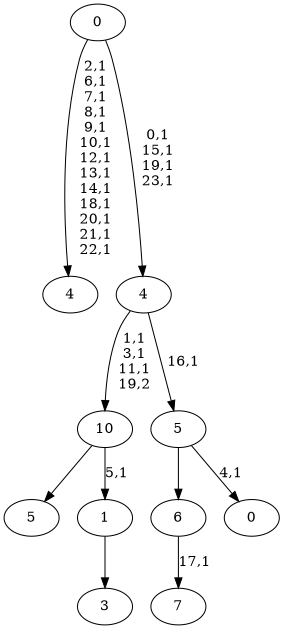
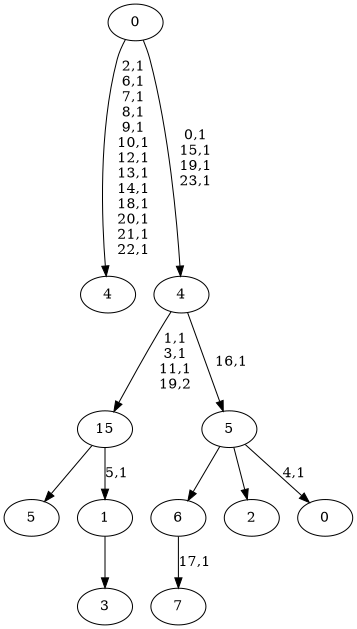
  digraph {
    n1 [label=7]
    n2 [label=6]
    n3 [label=5]
    n4 [label=4]
    n5 [label=3]
+   n6 [label=2]
    n7 [label=1]
-   10
+   10 [label=15]
    n9 [label=0]
    5
    4
    0
    n2 -> n1 [label="17,1"]
    n7 -> n5
    10 -> n3
    10 -> n7 [label="5,1"]
    5 -> n2
+   5 -> n6
    5 -> n9 [label="4,1"]
    4 -> 10 [label="1,1\n3,1\n11,1\n19,2"]
    4 -> 5 [label="16,1"]
    0 -> n4 [label="2,1\n6,1\n7,1\n8,1\n9,1\n10,1\n12,1\n13,1\n14,1\n18,1\n20,1\n21,1\n22,1"]
    0 -> 4 [label="0,1\n15,1\n19,1\n23,1"]
  }
